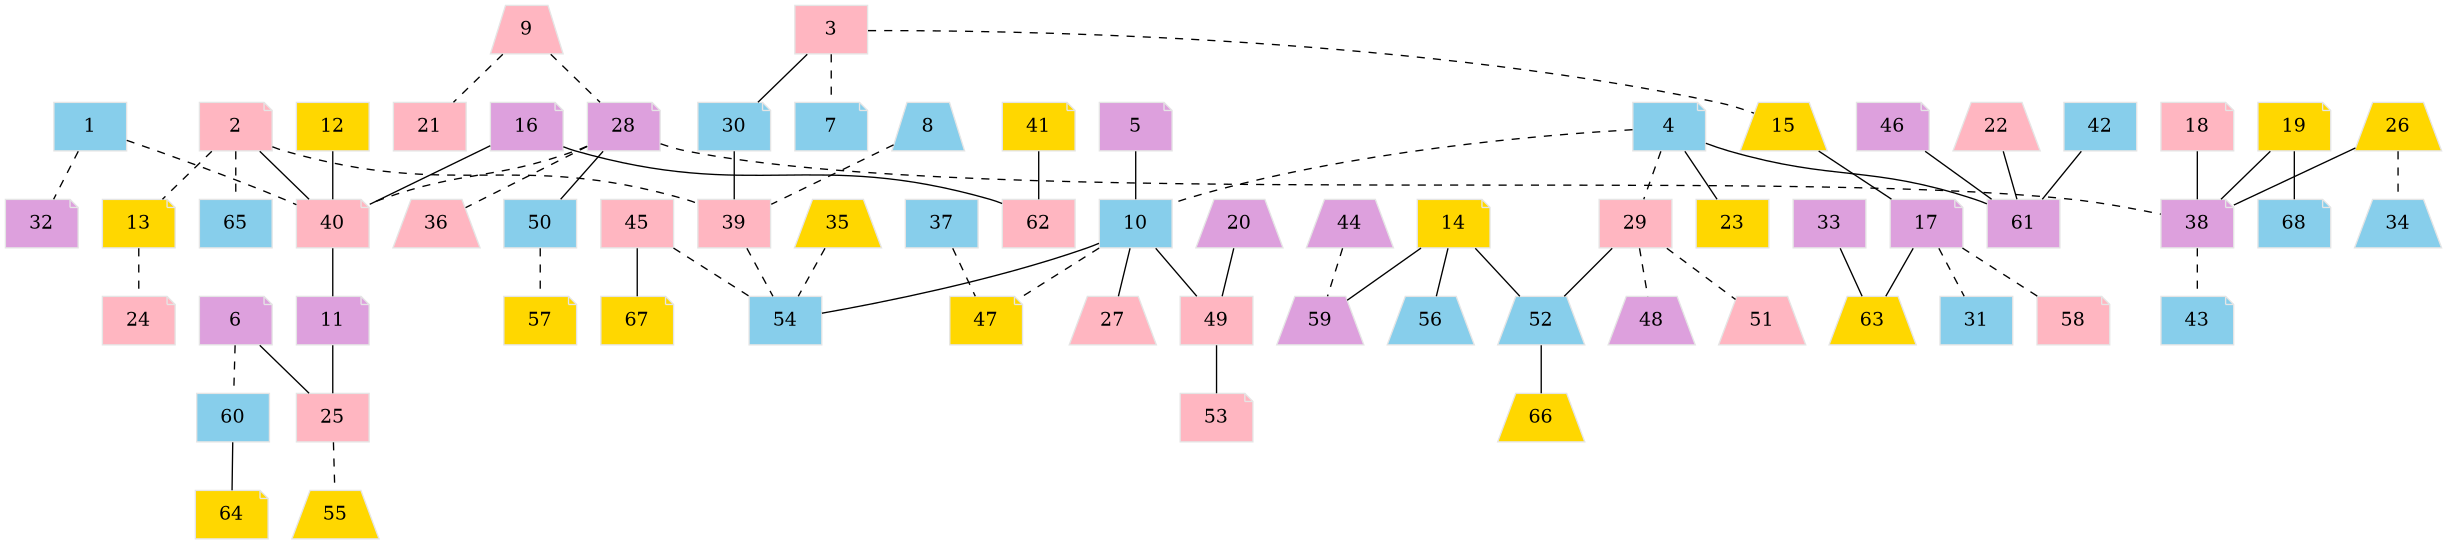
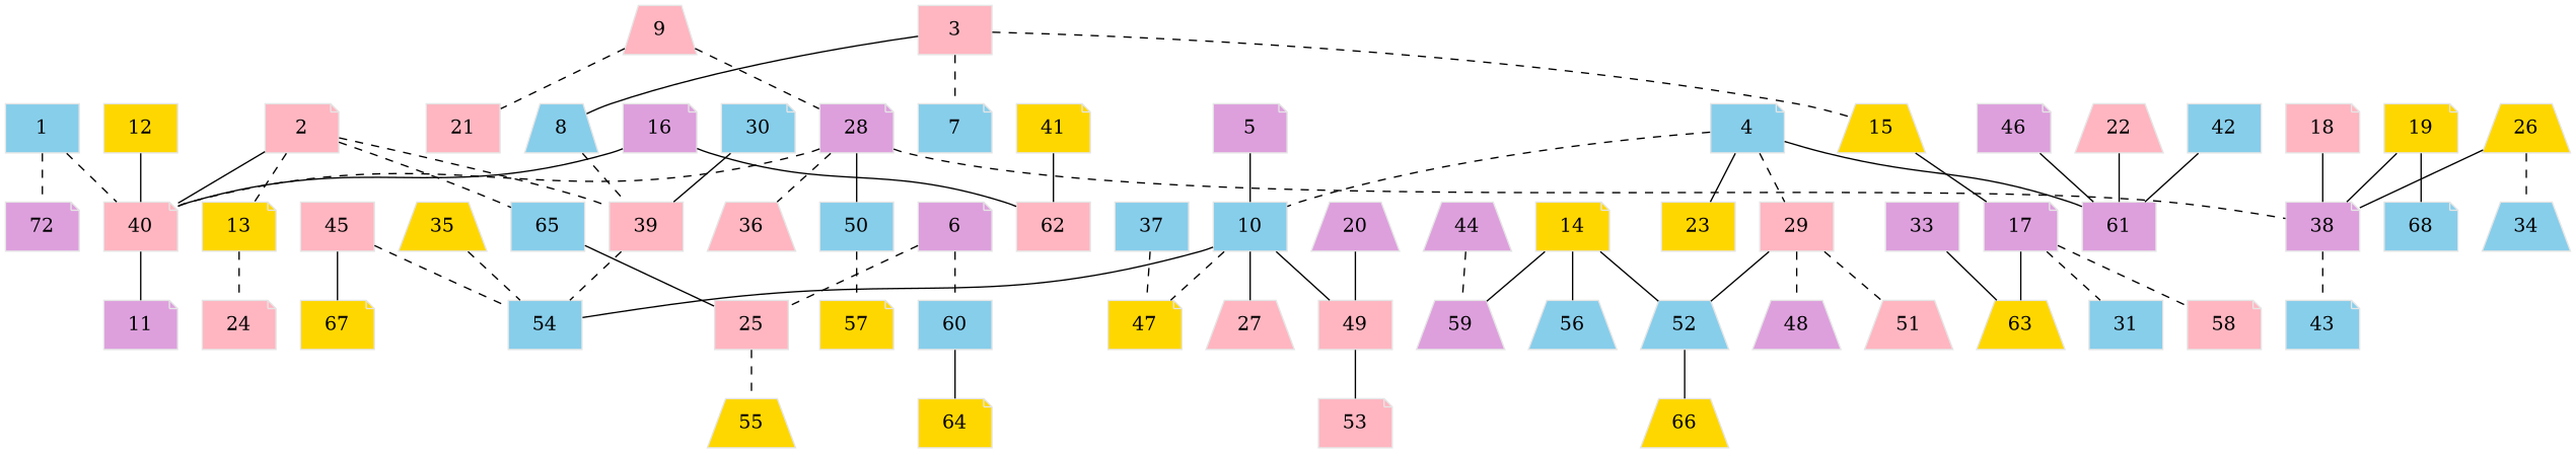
  graph {
    node [color=gray90 fillcolor=lightpink shape=note style=filled]
    edge [style=solid weight=1.0]
    1 [fillcolor=skyblue shape=box]
-   32 [fillcolor=plum]
+   32 [fillcolor=plum label=72]
    40
    11 [fillcolor=plum]
    2
    13 [fillcolor=gold]
    39 [shape=box]
    65 [fillcolor=skyblue shape=box]
    25 [shape=box]
    24
    54 [fillcolor=skyblue shape=box]
    3 [shape=box]
    7 [fillcolor=skyblue]
    8 [fillcolor=skyblue shape=trapezium]
    15 [fillcolor=gold shape=trapezium]
    17 [fillcolor=plum]
    4 [fillcolor=skyblue]
    10 [fillcolor=skyblue shape=box]
    23 [fillcolor=gold shape=box]
    29 [shape=box]
    61 [fillcolor=plum shape=box]
    27 [shape=trapezium]
    47 [fillcolor=gold]
    49 [shape=box]
    52 [fillcolor=skyblue shape=trapezium]
    48 [fillcolor=plum shape=trapezium]
    51 [shape=trapezium]
    5 [fillcolor=plum]
    6 [fillcolor=plum]
    60 [fillcolor=skyblue shape=box]
    55 [fillcolor=gold shape=trapezium]
    64 [fillcolor=gold]
    9 [shape=trapezium]
    21 [shape=box]
    28 [fillcolor=plum]
    38 [fillcolor=plum]
    36 [shape=trapezium]
    50 [fillcolor=skyblue shape=box]
    53
    12 [fillcolor=gold shape=box]
    14 [fillcolor=gold]
    56 [fillcolor=skyblue shape=trapezium]
    59 [fillcolor=plum shape=trapezium]
    66 [fillcolor=gold shape=trapezium]
    31 [fillcolor=skyblue shape=box]
    58
    63 [fillcolor=gold shape=trapezium]
    16 [fillcolor=plum]
    62 [shape=box]
    18
    43 [fillcolor=skyblue]
    19 [fillcolor=gold]
    68 [fillcolor=skyblue]
    20 [fillcolor=plum shape=trapezium]
    22 [shape=trapezium]
    26 [fillcolor=gold shape=trapezium]
    34 [fillcolor=skyblue shape=trapezium]
    57 [fillcolor=gold]
    30 [fillcolor=skyblue]
    33 [fillcolor=plum shape=box]
    35 [fillcolor=gold shape=trapezium]
    37 [fillcolor=skyblue shape=box]
    41 [fillcolor=gold]
    42 [fillcolor=skyblue shape=box]
    44 [fillcolor=plum shape=trapezium]
    45 [shape=box]
    67 [fillcolor=gold]
    46 [fillcolor=plum]
    1 -- 32 [style=dashed]
    1 -- 40 [style=dashed]
    40 -- 11
-   11 -- 25
+   65 -- 25
    2 -- 40
    2 -- 13 [style=dashed]
    2 -- 39 [style=dashed]
    2 -- 65 [style=dashed]
    13 -- 24 [style=dashed]
    39 -- 54 [style=dashed]
    25 -- 55 [style=dashed]
    3 -- 7 [style=dashed]
-   3 -- 30
+   3 -- 8
    3 -- 15 [style=dashed]
    8 -- 39 [style=dashed]
    15 -- 17
    17 -- 31 [style=dashed]
    17 -- 58 [style=dashed]
    17 -- 63
    4 -- 10 [style=dashed]
    4 -- 23
    4 -- 29 [style=dashed]
    4 -- 61
    10 -- 54
    10 -- 27
    10 -- 47 [style=dashed]
    10 -- 49
    29 -- 52
    29 -- 48 [style=dashed]
    29 -- 51 [style=dashed]
    49 -- 53
    52 -- 66
    5 -- 10
-   6 -- 25
+   6 -- 25 [style=dashed]
    6 -- 60 [style=dashed]
    60 -- 64
    9 -- 21 [style=dashed]
    9 -- 28 [style=dashed]
    28 -- 40 [style=dashed]
    28 -- 38 [style=dashed]
    28 -- 36 [style=dashed]
    28 -- 50
    38 -- 43 [style=dashed]
    50 -- 57 [style=dashed]
    12 -- 40
    14 -- 52
    14 -- 56
    14 -- 59
    16 -- 40
    16 -- 62
    18 -- 38
    19 -- 38
    19 -- 68
    20 -- 49
    22 -- 61
    26 -- 38
    26 -- 34 [style=dashed]
    30 -- 39
    33 -- 63
    35 -- 54 [style=dashed]
    37 -- 47 [style=dashed]
    41 -- 62
    42 -- 61
    44 -- 59 [style=dashed]
    45 -- 54 [style=dashed]
    45 -- 67
    46 -- 61
  }
